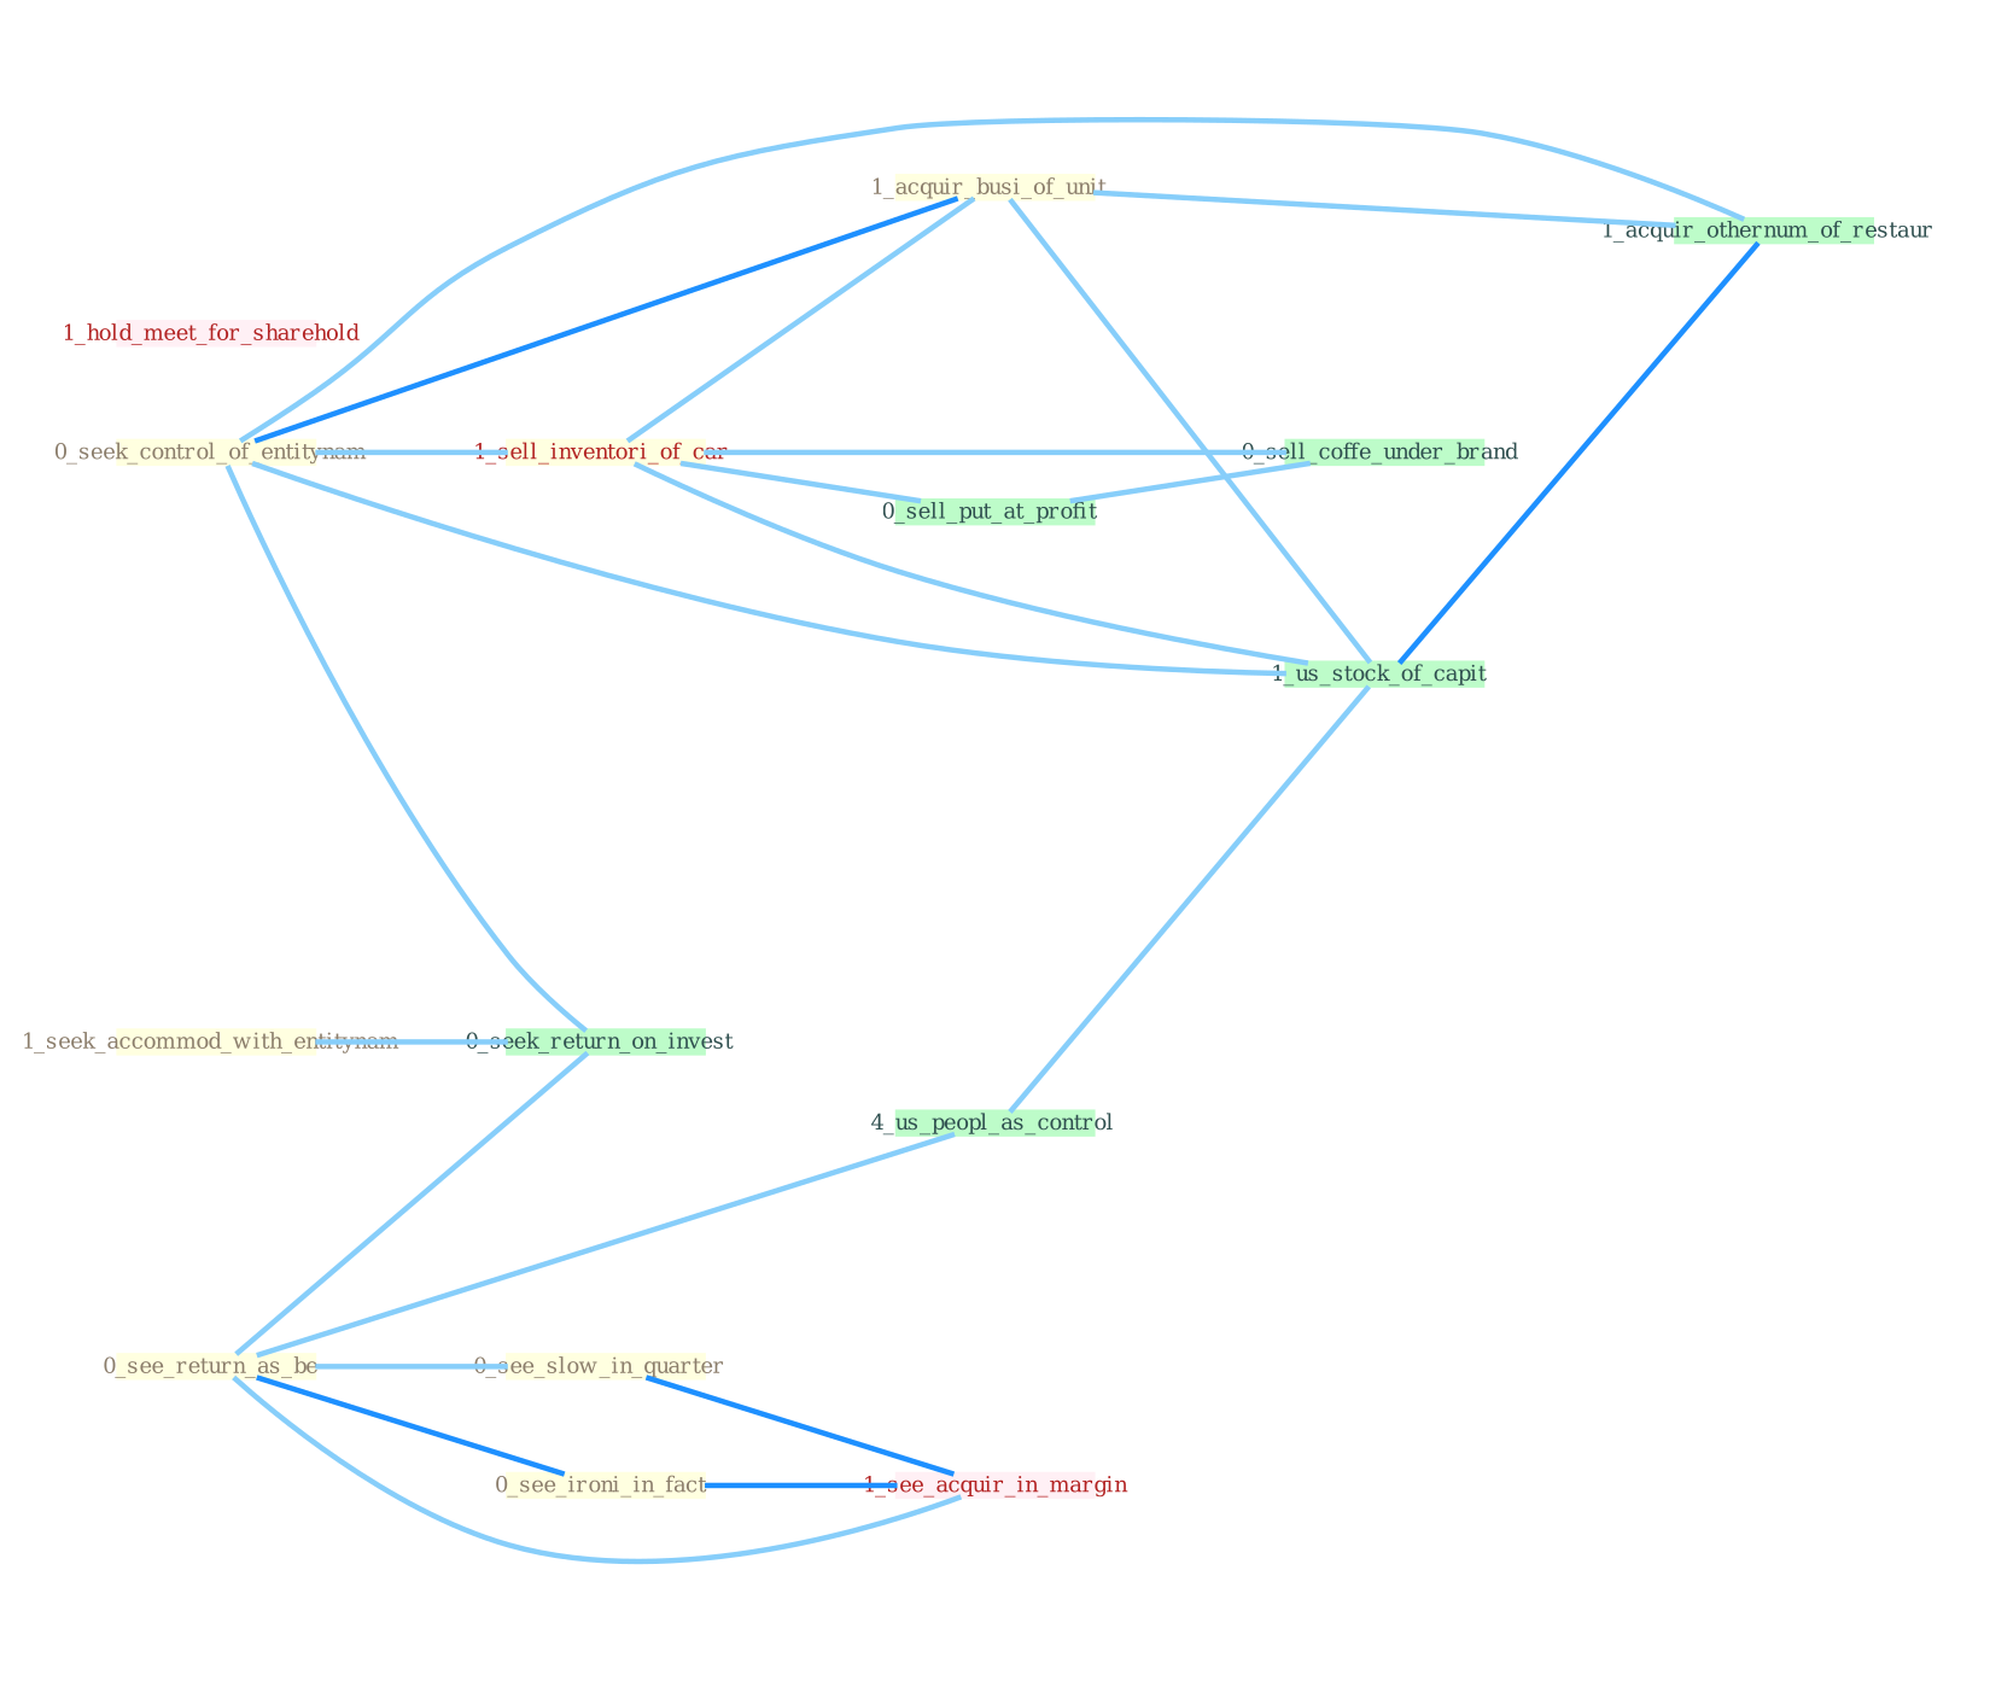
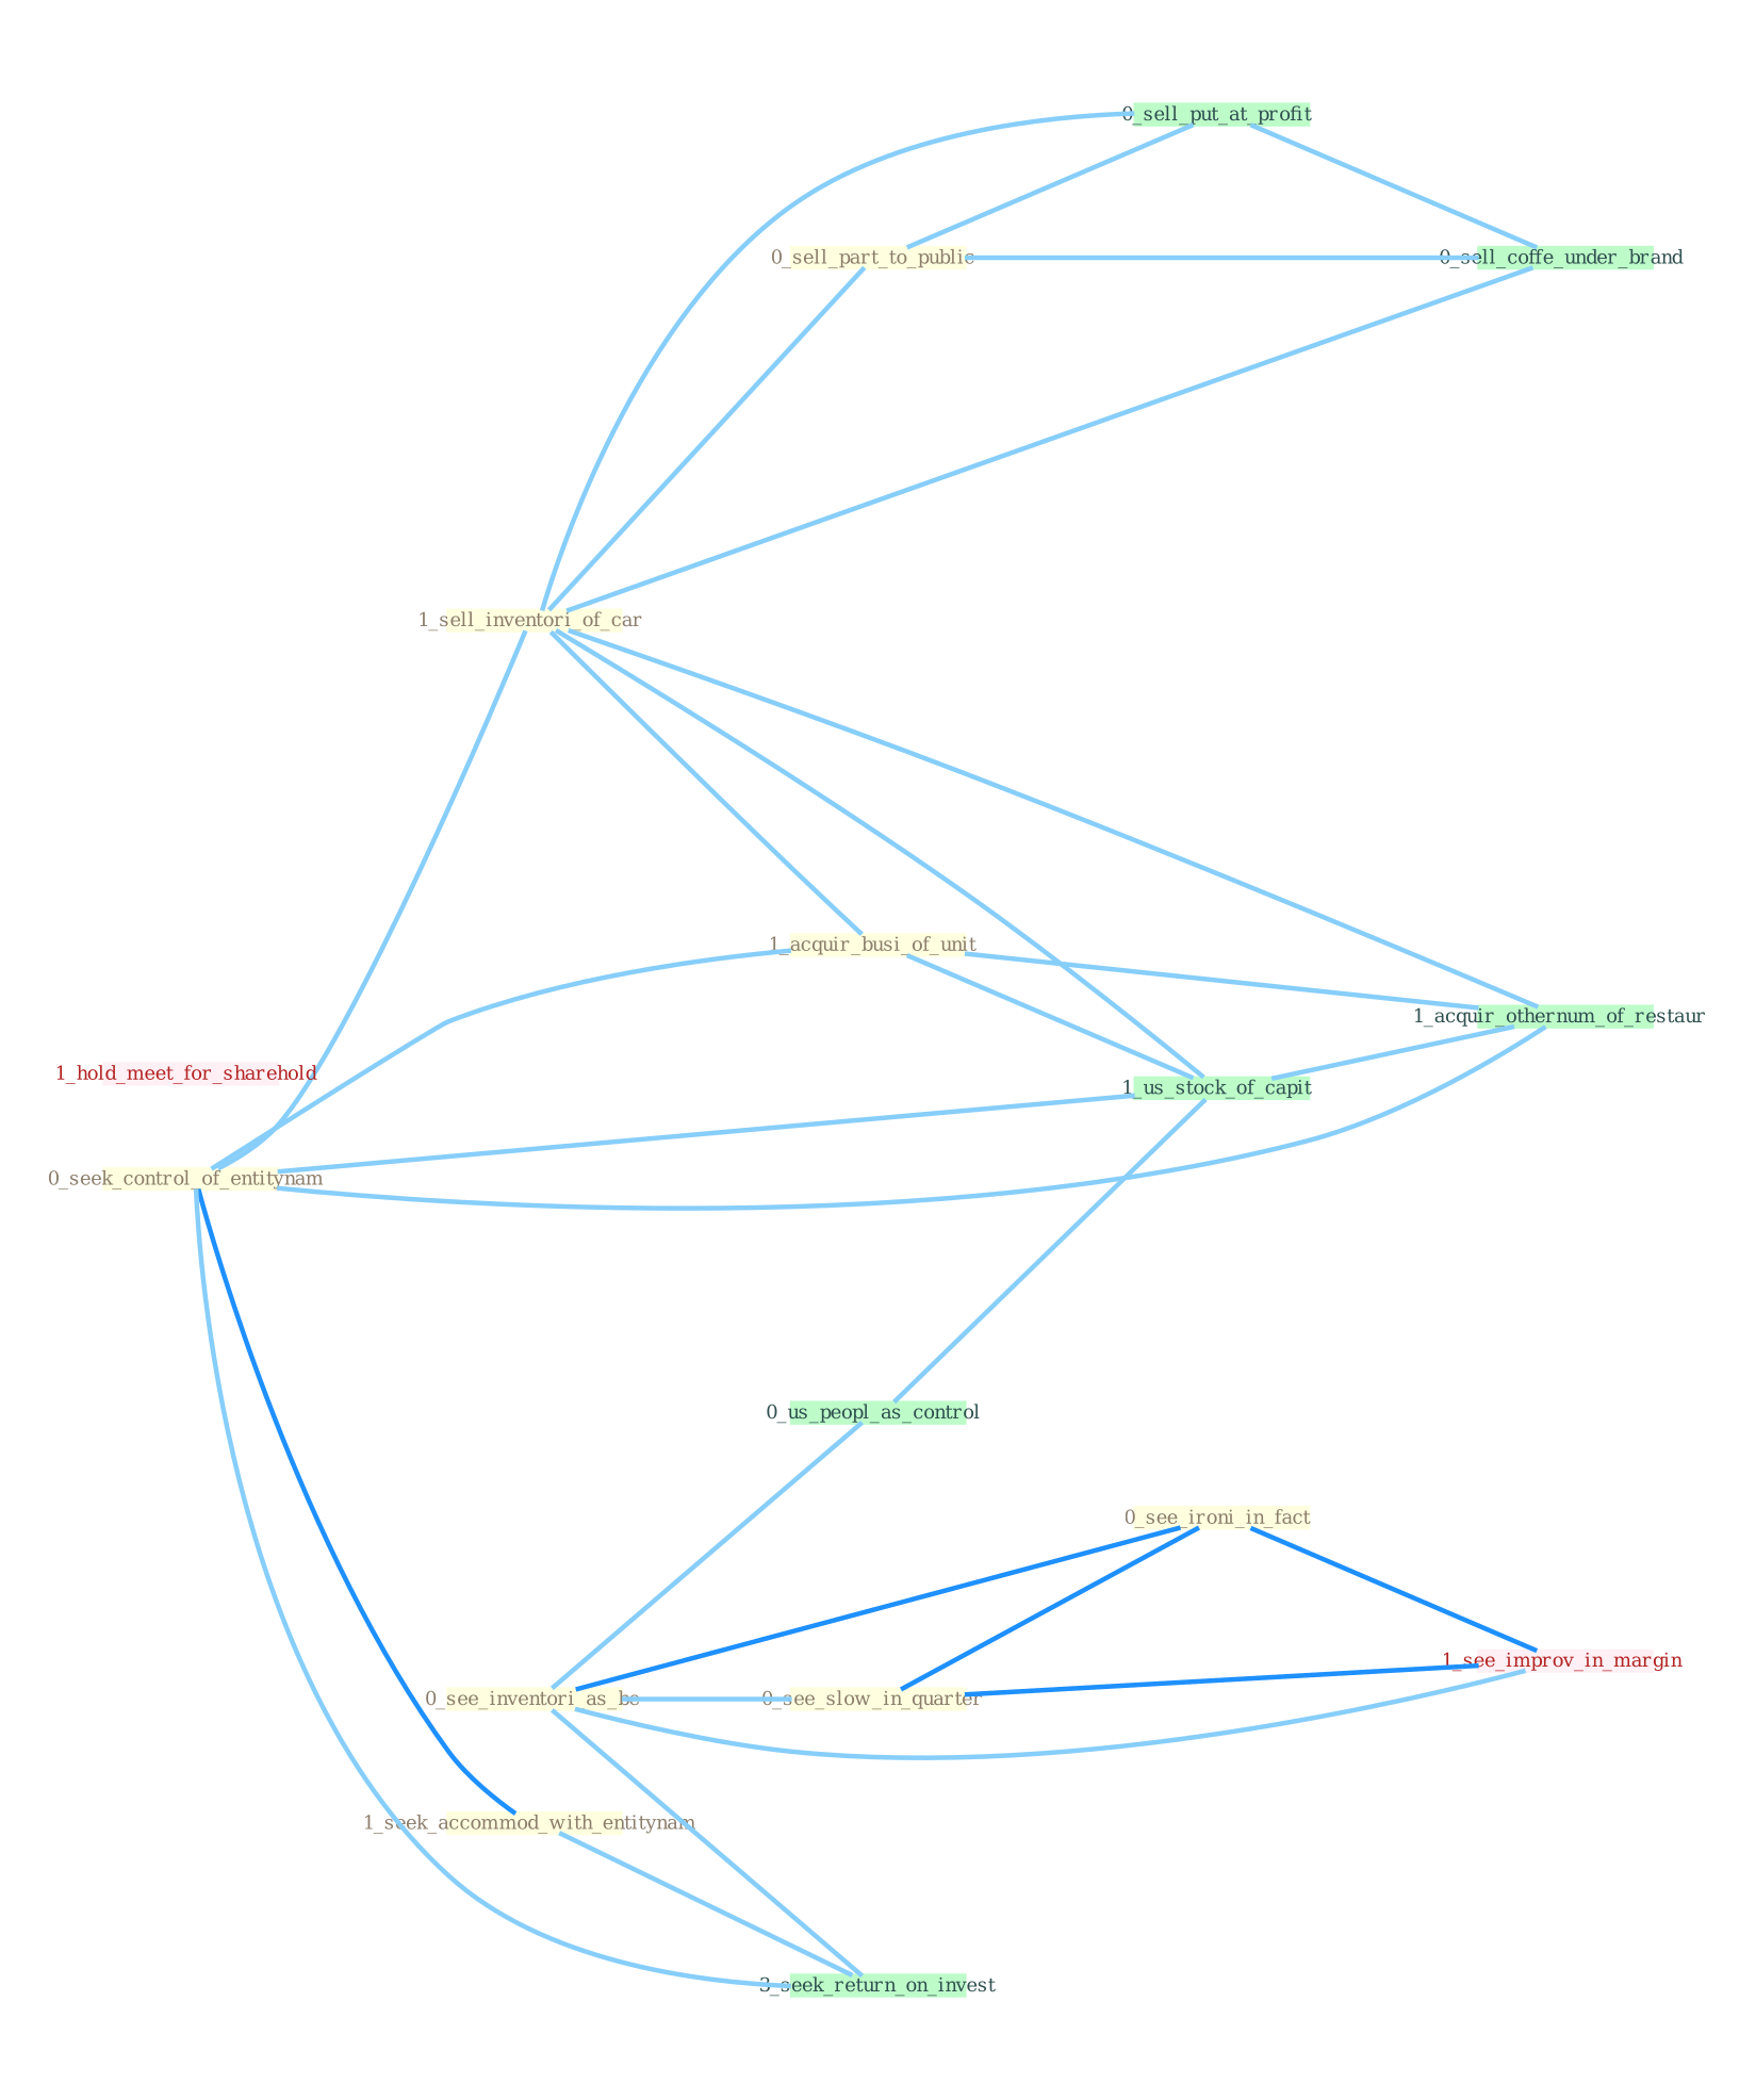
  graph {
    rankdir=LR
    node [color="#ffffe0" fixedsize=true fontcolor="#8b7d6b" fontsize=4 shape=polygon style=filled]
    edge [color="#87cefa" w=1]
    "0_seek_control_of_entitynam " [height=.06 width=.5]
-   "0_see_return_as_be " [height=.06 width=.5]
+   "0_see_return_as_be " [height=.06 width=.5 label="0_see_inventori_as_be"]
    "0_see_slow_in_quarter " [height=.06 width=.5]
-   "1_sell_inventori_of_car " [fontcolor="#b22222" height=.06 width=.5]
+   "1_sell_inventori_of_car " [height=.06 width=.5]
    "1_seek_accommod_with_entitynam " [height=.06 width=.5]
    "0_see_ironi_in_fact " [height=.06 width=.5]
    "1_acquir_busi_of_unit " [height=.06 width=.5]
-   "1_see_improv_in_margin " [color="#fff0f5" fontcolor="#b22222" height=.06 width=.5 label="1_see_acquir_in_margin"]
+   "0_sell_part_to_public " [height=.06 width=.5]
+   "1_see_improv_in_margin " [color="#fff0f5" fontcolor="#b22222" height=.06 width=.5]
    "1_hold_meet_for_sharehold " [color="#fff0f5" fontcolor="#b22222" height=.06 width=.5]
-   "0_seek_return_on_invest " [color="#BDFCC9" fontcolor="#2f4f4f" height=.06 width=.5]
+   "0_seek_return_on_invest " [color="#BDFCC9" fontcolor="#2f4f4f" height=.06 width=.5 label="3_seek_return_on_invest"]
    "1_us_stock_of_capit " [color="#BDFCC9" fontcolor="#2f4f4f" height=.06 width=.5]
    "1_acquir_othernum_of_restaur " [color="#BDFCC9" fontcolor="#2f4f4f" height=.06 width=.5]
-   "0_us_peopl_as_control " [color="#BDFCC9" fontcolor="#2f4f4f" height=.06 width=.5 label="4_us_peopl_as_control"]
+   "0_us_peopl_as_control " [color="#BDFCC9" fontcolor="#2f4f4f" height=.06 width=.5]
    "0_sell_put_at_profit " [color="#BDFCC9" fontcolor="#2f4f4f" height=.06 width=.5]
    "0_sell_coffe_under_brand " [color="#BDFCC9" fontcolor="#2f4f4f" height=.06 width=.5]
    subgraph sub_1 {
      "0_seek_control_of_entitynam "
      "0_see_return_as_be "
      "0_see_slow_in_quarter "
      "1_sell_inventori_of_car "
      "1_seek_accommod_with_entitynam "
      "0_see_ironi_in_fact "
      "1_acquir_busi_of_unit "
+     "0_sell_part_to_public "
    }
    subgraph sub_2 {
      "1_see_improv_in_margin "
      "1_hold_meet_for_sharehold "
    }
    "0_seek_control_of_entitynam " -- "1_sell_inventori_of_car "
-   "0_seek_control_of_entitynam " -- "1_acquir_busi_of_unit " [color="#1e90ff"]
+   "0_seek_control_of_entitynam " -- "1_seek_accommod_with_entitynam " [color="#1e90ff" w=2]
+   "0_seek_control_of_entitynam " -- "1_acquir_busi_of_unit "
    "0_seek_control_of_entitynam " -- "0_seek_return_on_invest "
    "0_seek_control_of_entitynam " -- "1_us_stock_of_capit "
    "0_seek_control_of_entitynam " -- "1_acquir_othernum_of_restaur "
    "0_see_return_as_be " -- "0_see_slow_in_quarter "
    "0_see_return_as_be " -- "0_see_ironi_in_fact " [color="#1e90ff"]
    "0_see_return_as_be " -- "1_see_improv_in_margin "
    "0_see_return_as_be " -- "0_seek_return_on_invest "
    "0_see_return_as_be " -- "0_us_peopl_as_control "
+   "0_see_slow_in_quarter " -- "0_see_ironi_in_fact " [color="#1e90ff" w=2]
    "0_see_slow_in_quarter " -- "1_see_improv_in_margin " [color="#1e90ff" w=2]
    "1_sell_inventori_of_car " -- "1_acquir_busi_of_unit "
+   "1_sell_inventori_of_car " -- "0_sell_part_to_public "
    "1_sell_inventori_of_car " -- "1_us_stock_of_capit "
+   "1_sell_inventori_of_car " -- "1_acquir_othernum_of_restaur "
    "1_sell_inventori_of_car " -- "0_sell_put_at_profit "
    "1_sell_inventori_of_car " -- "0_sell_coffe_under_brand "
    "1_seek_accommod_with_entitynam " -- "0_seek_return_on_invest "
    "0_see_ironi_in_fact " -- "1_see_improv_in_margin " [color="#1e90ff" w=2]
    "1_acquir_busi_of_unit " -- "1_us_stock_of_capit "
    "1_acquir_busi_of_unit " -- "1_acquir_othernum_of_restaur " [w=2]
-   "1_us_stock_of_capit " -- "1_acquir_othernum_of_restaur " [color="#1e90ff"]
+   "0_sell_part_to_public " -- "0_sell_put_at_profit "
+   "0_sell_part_to_public " -- "0_sell_coffe_under_brand "
+   "1_us_stock_of_capit " -- "1_acquir_othernum_of_restaur "
    "0_us_peopl_as_control " -- "1_us_stock_of_capit "
    "0_sell_put_at_profit " -- "0_sell_coffe_under_brand "
  }
